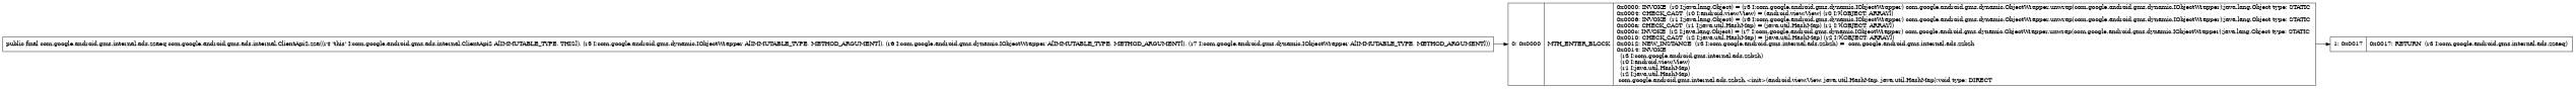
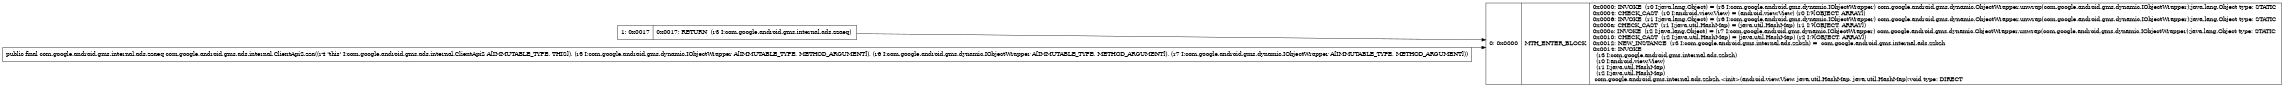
  digraph {
    rankdir=LR
    node [shape=record]
    n1 [label="{0\:\ 0x0000|MTH_ENTER_BLOCK\l|0x0000: INVOKE  (r0 I:java.lang.Object) = (r5 I:com.google.android.gms.dynamic.IObjectWrapper) com.google.android.gms.dynamic.ObjectWrapper.unwrap(com.google.android.gms.dynamic.IObjectWrapper):java.lang.Object type: STATIC \l0x0004: CHECK_CAST  (r0 I:android.view.View) = (android.view.View) (r0 I:?[OBJECT, ARRAY]) \l0x0006: INVOKE  (r1 I:java.lang.Object) = (r6 I:com.google.android.gms.dynamic.IObjectWrapper) com.google.android.gms.dynamic.ObjectWrapper.unwrap(com.google.android.gms.dynamic.IObjectWrapper):java.lang.Object type: STATIC \l0x000a: CHECK_CAST  (r1 I:java.util.HashMap) = (java.util.HashMap) (r1 I:?[OBJECT, ARRAY]) \l0x000c: INVOKE  (r2 I:java.lang.Object) = (r7 I:com.google.android.gms.dynamic.IObjectWrapper) com.google.android.gms.dynamic.ObjectWrapper.unwrap(com.google.android.gms.dynamic.IObjectWrapper):java.lang.Object type: STATIC \l0x0010: CHECK_CAST  (r2 I:java.util.HashMap) = (java.util.HashMap) (r2 I:?[OBJECT, ARRAY]) \l0x0012: NEW_INSTANCE  (r3 I:com.google.android.gms.internal.ads.zzbzh) =  com.google.android.gms.internal.ads.zzbzh \l0x0014: INVOKE  \l  (r3 I:com.google.android.gms.internal.ads.zzbzh)\l  (r0 I:android.view.View)\l  (r1 I:java.util.HashMap)\l  (r2 I:java.util.HashMap)\l com.google.android.gms.internal.ads.zzbzh.\<init\>(android.view.View, java.util.HashMap, java.util.HashMap):void type: DIRECT \l}"]
    n2 [label="{1\:\ 0x0017|0x0017: RETURN  (r3 I:com.google.android.gms.internal.ads.zzaeq) \l}"]
    n3 [label="{public final com.google.android.gms.internal.ads.zzaeq com.google.android.gms.ads.internal.ClientApi2.zza((r4 'this' I:com.google.android.gms.ads.internal.ClientApi2 A[IMMUTABLE_TYPE, THIS]), (r5 I:com.google.android.gms.dynamic.IObjectWrapper A[IMMUTABLE_TYPE, METHOD_ARGUMENT]), (r6 I:com.google.android.gms.dynamic.IObjectWrapper A[IMMUTABLE_TYPE, METHOD_ARGUMENT]), (r7 I:com.google.android.gms.dynamic.IObjectWrapper A[IMMUTABLE_TYPE, METHOD_ARGUMENT])) }"]
-   n1 -> n2
+   n2 -> n1
    n3 -> n1
  }
